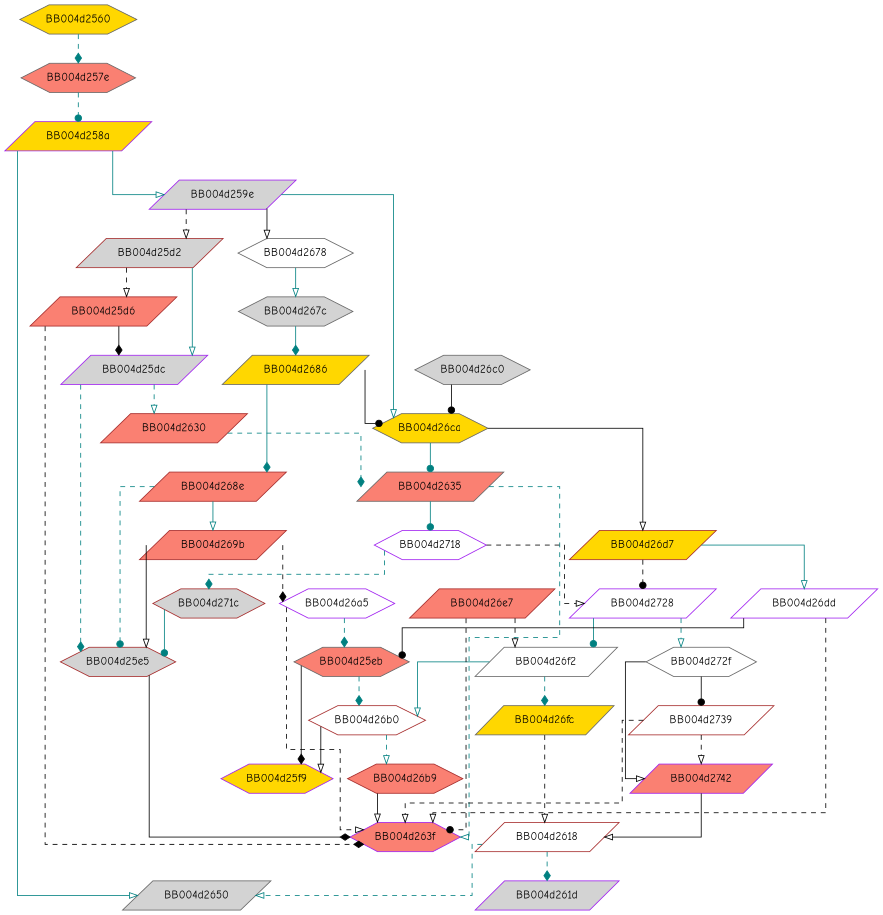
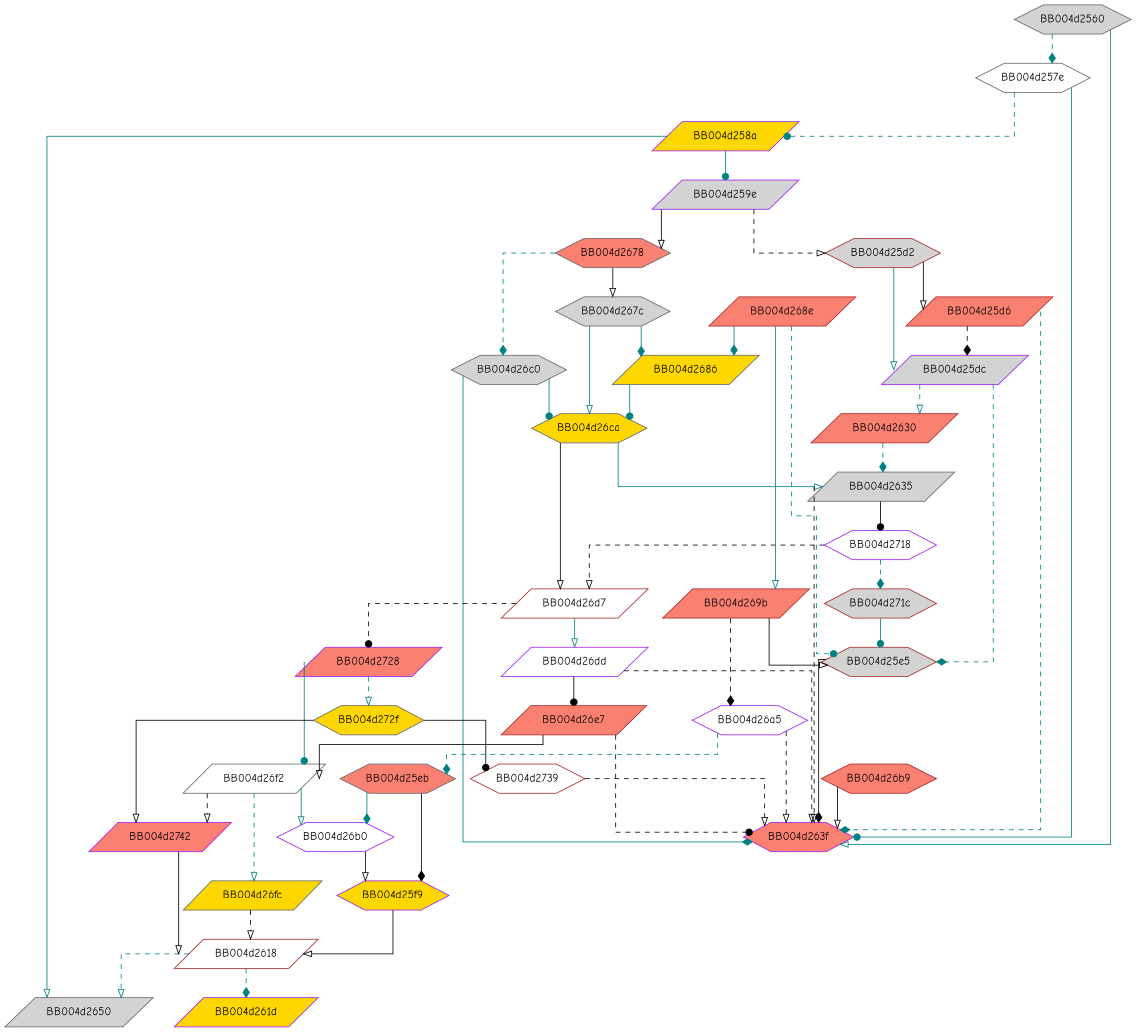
  digraph {
    fontname="Comic Neue"
    splines=ortho
    node [color=gray40 fillcolor=white fontname="Comic Neue" shape=parallelogram style=filled]
    edge [arrowhead=onormal color=teal fontname="Comic Neue" style=solid]
-   BB004d2560 [fillcolor=gold shape=hexagon]
+   BB004d2560 [fillcolor=lightgrey shape=hexagon]
    BB004d263f [color=purple fillcolor=salmon shape=hexagon]
-   BB004d257e [fillcolor=salmon shape=hexagon]
+   BB004d257e [shape=hexagon]
    BB004d258a [color=purple fillcolor=gold]
    BB004d2650 [fillcolor=lightgrey]
    BB004d259e [color=purple fillcolor=lightgrey]
-   BB004d2678 [shape=hexagon]
-   BB004d25d2 [color=brown fillcolor=lightgrey]
+   BB004d2678 [fillcolor=salmon shape=hexagon]
+   BB004d25d2 [color=brown fillcolor=lightgrey shape=hexagon]
    BB004d26c0 [fillcolor=lightgrey shape=hexagon]
    BB004d267c [fillcolor=lightgrey shape=hexagon]
    BB004d25dc [color=purple fillcolor=lightgrey]
    BB004d25d6 [color=brown fillcolor=salmon]
    BB004d26ca [fillcolor=gold shape=hexagon]
    BB004d2686 [fillcolor=gold]
    BB004d2630 [color=brown fillcolor=salmon]
    BB004d25e5 [color=brown fillcolor=lightgrey shape=hexagon]
-   BB004d2635 [fillcolor=salmon]
+   BB004d2635 [fillcolor=lightgrey]
    BB004d2718 [color=purple shape=hexagon]
    BB004d25eb [fillcolor=salmon shape=hexagon]
-   BB004d26b0 [color=brown shape=hexagon]
+   BB004d26b0 [color=purple shape=hexagon]
    BB004d25f9 [color=purple fillcolor=gold shape=hexagon]
    BB004d26b9 [color=brown fillcolor=salmon shape=hexagon]
    BB004d2618 [color=brown]
-   BB004d261d [color=purple fillcolor=lightgrey]
-   BB004d26d7 [color=brown fillcolor=gold]
+   BB004d261d [color=purple fillcolor=gold]
+   BB004d26d7 [color=brown]
    BB004d271c [color=brown fillcolor=lightgrey shape=hexagon]
-   BB004d2728 [color=purple]
+   BB004d2728 [color=purple fillcolor=salmon]
    BB004d26dd [color=purple]
    BB004d268e [color=brown fillcolor=salmon]
    BB004d269b [color=brown fillcolor=salmon]
    BB004d26a5 [color=purple shape=hexagon]
    BB004d26f2
-   BB004d272f [shape=hexagon]
+   BB004d272f [fillcolor=gold shape=hexagon]
    BB004d26e7 [color=brown fillcolor=salmon]
    BB004d26fc [fillcolor=gold]
    BB004d2742 [color=purple fillcolor=salmon]
-   BB004d2739 [color=brown]
+   BB004d2739 [color=brown shape=hexagon]
+   BB004d2560 -> BB004d263f
    BB004d2560 -> BB004d257e [arrowhead=diamond style=dashed]
+   BB004d257e -> BB004d263f [arrowhead=dot]
    BB004d257e -> BB004d258a [arrowhead=dot style=dashed]
    BB004d258a -> BB004d2650
-   BB004d258a -> BB004d259e
+   BB004d258a -> BB004d259e [arrowhead=dot]
    BB004d259e -> BB004d2678 [color=black]
    BB004d259e -> BB004d25d2 [color=black style=dashed]
-   BB004d2678 -> BB004d267c
+   BB004d2678 -> BB004d26c0 [arrowhead=diamond style=dashed]
+   BB004d2678 -> BB004d267c [color=black]
    BB004d25d2 -> BB004d25dc
-   BB004d25d2 -> BB004d25d6 [color=black style=dashed]
-   BB004d26c0 -> BB004d26ca [arrowhead=dot color=black]
-   BB004d259e -> BB004d26ca
+   BB004d25d2 -> BB004d25d6 [color=black]
+   BB004d26c0 -> BB004d263f [arrowhead=diamond]
+   BB004d26c0 -> BB004d26ca [arrowhead=dot]
+   BB004d267c -> BB004d26ca
    BB004d267c -> BB004d2686 [arrowhead=diamond]
    BB004d25dc -> BB004d2630 [style=dashed]
    BB004d25dc -> BB004d25e5 [arrowhead=diamond style=dashed]
-   BB004d25d6 -> BB004d263f [arrowhead=diamond color=black style=dashed]
-   BB004d25d6 -> BB004d25dc [arrowhead=diamond color=black]
-   BB004d26ca -> BB004d2635 [arrowhead=dot]
+   BB004d25d6 -> BB004d263f [arrowhead=diamond style=dashed]
+   BB004d25d6 -> BB004d25dc [arrowhead=diamond color=black style=dashed]
+   BB004d26ca -> BB004d2635
    BB004d26ca -> BB004d26d7 [color=black]
-   BB004d2686 -> BB004d26ca [arrowhead=dot color=black]
-   BB004d2686 -> BB004d268e [arrowhead=diamond]
+   BB004d2686 -> BB004d26ca [arrowhead=dot]
+   BB004d268e -> BB004d2686 [arrowhead=diamond]
    BB004d2630 -> BB004d2635 [arrowhead=diamond style=dashed]
    BB004d25e5 -> BB004d263f [arrowhead=diamond color=black]
-   BB004d2635 -> BB004d263f [style=dashed]
-   BB004d2635 -> BB004d2718 [arrowhead=dot]
-   BB004d2718 -> BB004d2728 [color=black style=dashed]
+   BB004d2635 -> BB004d263f [color=black style=dashed]
+   BB004d2635 -> BB004d2718 [arrowhead=dot color=black]
+   BB004d2718 -> BB004d26d7 [color=black style=dashed]
    BB004d2718 -> BB004d271c [arrowhead=diamond style=dashed]
-   BB004d25eb -> BB004d26b0 [arrowhead=diamond style=dashed]
+   BB004d25eb -> BB004d26b0 [arrowhead=diamond]
    BB004d25eb -> BB004d25f9 [arrowhead=diamond color=black]
    BB004d26b0 -> BB004d25f9 [color=black]
-   BB004d26b0 -> BB004d26b9 [style=dashed]
+   BB004d25f9 -> BB004d2618 [color=black]
    BB004d26b9 -> BB004d263f [color=black]
    BB004d2618 -> BB004d2650 [style=dashed]
    BB004d2618 -> BB004d261d [arrowhead=diamond style=dashed]
    BB004d26d7 -> BB004d2728 [arrowhead=dot color=black style=dashed]
    BB004d26d7 -> BB004d26dd
    BB004d271c -> BB004d25e5 [arrowhead=dot]
    BB004d2728 -> BB004d26f2 [arrowhead=dot]
    BB004d2728 -> BB004d272f [style=dashed]
    BB004d26dd -> BB004d263f [color=black style=dashed]
-   BB004d26dd -> BB004d25eb [arrowhead=dot color=black]
+   BB004d26dd -> BB004d26e7 [arrowhead=dot color=black]
    BB004d268e -> BB004d25e5 [arrowhead=dot style=dashed]
    BB004d268e -> BB004d269b
    BB004d269b -> BB004d25e5 [color=black]
    BB004d269b -> BB004d26a5 [arrowhead=diamond color=black style=dashed]
    BB004d26a5 -> BB004d263f [color=black style=dashed]
    BB004d26a5 -> BB004d25eb [arrowhead=diamond style=dashed]
    BB004d26f2 -> BB004d26b0
-   BB004d26f2 -> BB004d26fc [arrowhead=diamond style=dashed]
+   BB004d26f2 -> BB004d26fc [style=dashed]
    BB004d272f -> BB004d2742 [color=black]
    BB004d272f -> BB004d2739 [arrowhead=dot color=black]
    BB004d26e7 -> BB004d263f [arrowhead=dot color=black style=dashed]
-   BB004d26e7 -> BB004d26f2 [color=black style=dashed]
+   BB004d26e7 -> BB004d26f2 [color=black]
    BB004d26fc -> BB004d2618 [color=black style=dashed]
    BB004d2742 -> BB004d2618 [color=black]
    BB004d2739 -> BB004d263f [color=black style=dashed]
-   BB004d2739 -> BB004d2742 [color=black style=dashed]
+   BB004d26f2 -> BB004d2742 [color=black style=dashed]
  }
